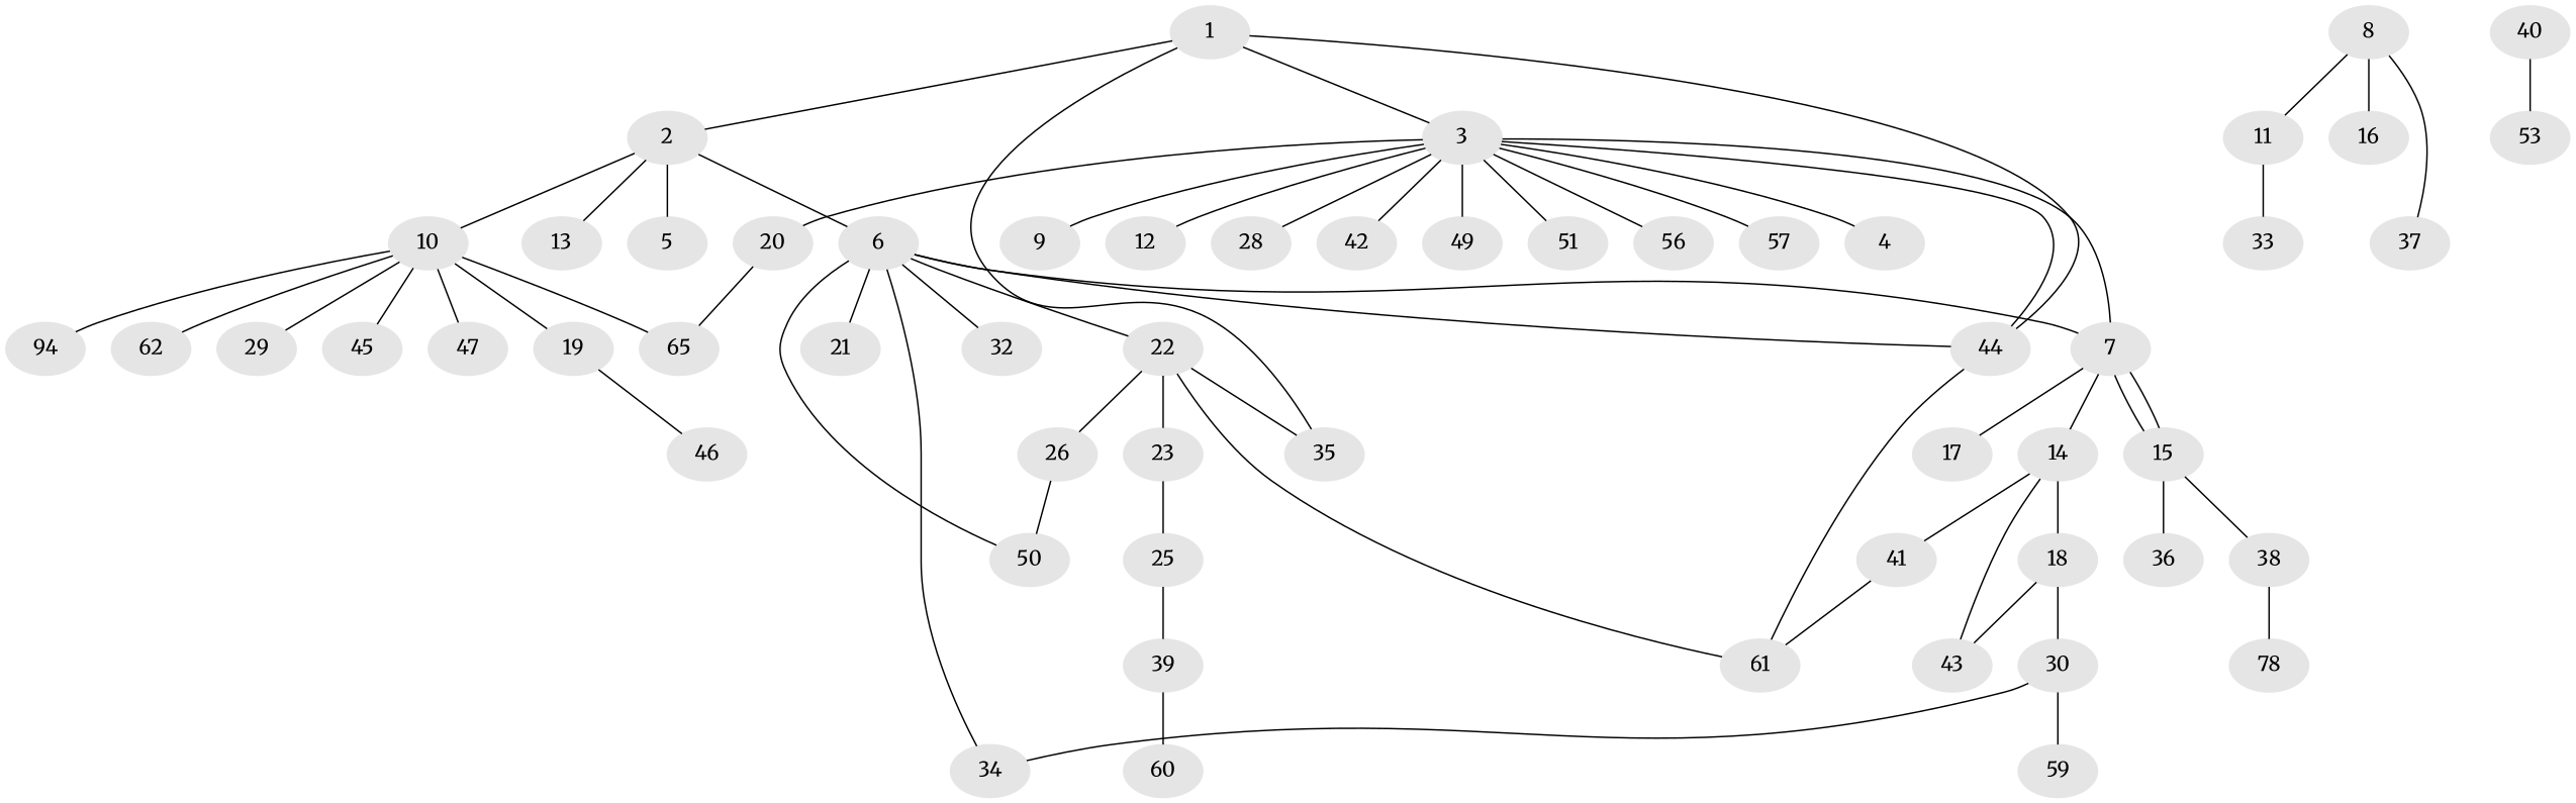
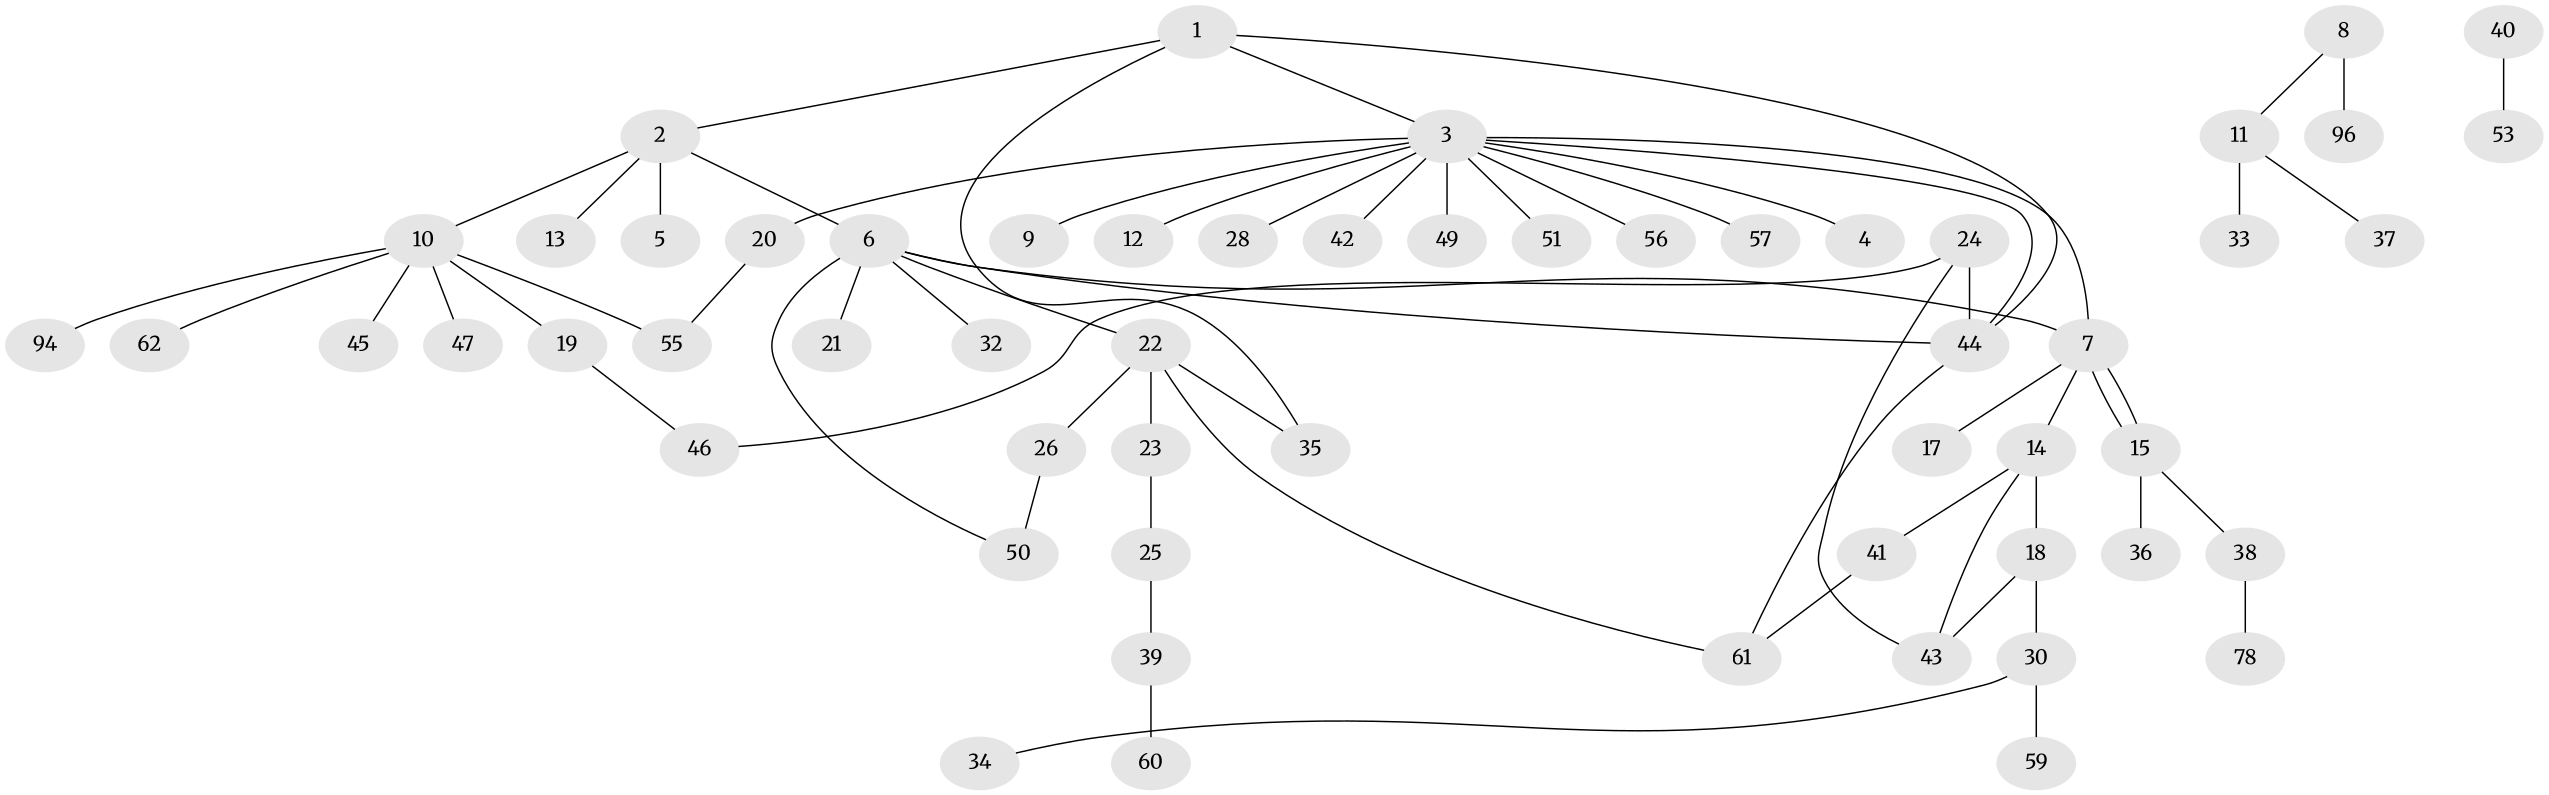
  graph {
    fontname=Merriweather
    node [color=gray90 fontname=Merriweather style=filled]
    edge [fontname=Merriweather]
    1
    2
    3
    35
    44
    5
    6
    10
    13
    4
    7
    9
    12
    20
    28
    42
    49
    51
    56
    57
    61
    21
    22
    32
    34
    50
    19
-   29
    45
    47
    n31 [label=94]
-   55 [label=65]
+   55
    62
    26
    14
    15
    17
    8
    11
-   16
+   16 [label=96]
    23
    18
    41
    43
    36
    38
    33
    37
    46
+   24
    30
    n52 [label=78]
    59
    25
    39
    60
    40
    53
    1 -- 2
    1 -- 3
    1 -- 35
    1 -- 44
    2 -- 5
    2 -- 6
    2 -- 10
    2 -- 13
    3 -- 44
    3 -- 4
    3 -- 7
    3 -- 9
    3 -- 12
    3 -- 20
    3 -- 28
    3 -- 42
    3 -- 49
    3 -- 51
    3 -- 56
    3 -- 57
    44 -- 61
    6 -- 44
    6 -- 7
    6 -- 21
    6 -- 22
    6 -- 32
-   6 -- 34
    6 -- 50
    10 -- 19
-   10 -- 29
    10 -- 45
    10 -- 47
    10 -- n31
    10 -- 55
    10 -- 62
    7 -- 14
    7 -- 15
    7 -- 15
    7 -- 17
    20 -- 55
    22 -- 35
    22 -- 61
    22 -- 26
    22 -- 23
    19 -- 46
    26 -- 50
    14 -- 18
    14 -- 41
    14 -- 43
    15 -- 36
    15 -- 38
    8 -- 11
    8 -- 16
    11 -- 33
-   8 -- 37
+   11 -- 37
    23 -- 25
    18 -- 43
    18 -- 30
    41 -- 61
    38 -- n52
+   24 -- 44
+   24 -- 43
+   24 -- 46
    30 -- 34
    30 -- 59
    25 -- 39
    39 -- 60
    40 -- 53
  }
